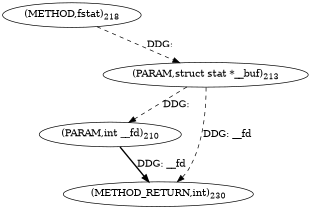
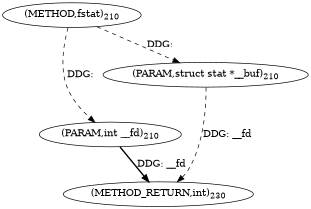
  digraph {
    edge [style=dashed]
-   n1 [label=<(METHOD,fstat)<SUB>218</SUB>>]
+   n1 [label=<(METHOD,fstat)<SUB>210</SUB>>]
    n2 [label=<(PARAM,int __fd)<SUB>210</SUB>>]
-   n3 [label=<(PARAM,struct stat *__buf)<SUB>213</SUB>>]
+   n3 [label=<(PARAM,struct stat *__buf)<SUB>210</SUB>>]
    n4 [label=<(METHOD_RETURN,int)<SUB>230</SUB>>]
-   n3 -> n2 [label="DDG: "]
+   n1 -> n2 [label="DDG: "]
    n1 -> n3 [label="DDG: "]
    n2 -> n4 [label="DDG: __fd" style=bold]
    n3 -> n4 [label="DDG: __fd"]
  }
